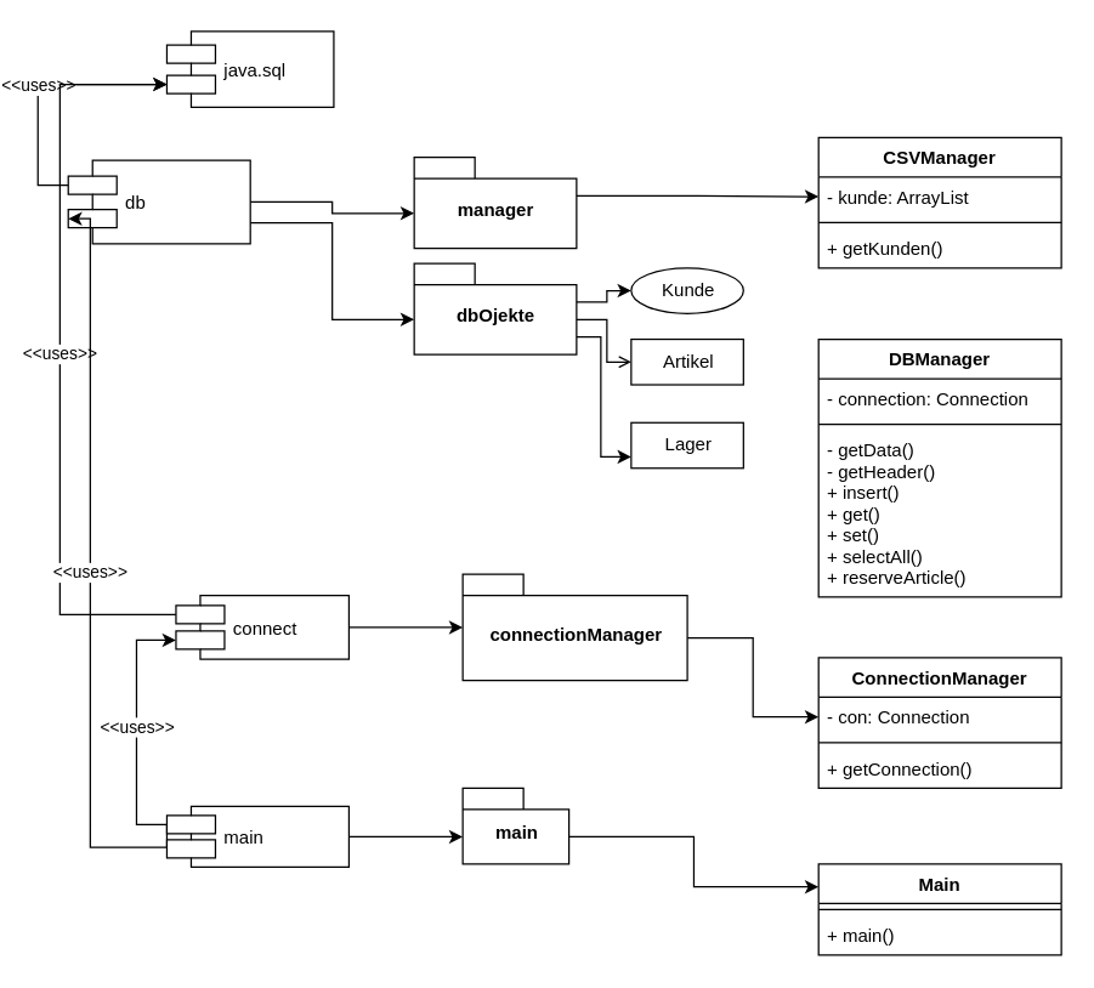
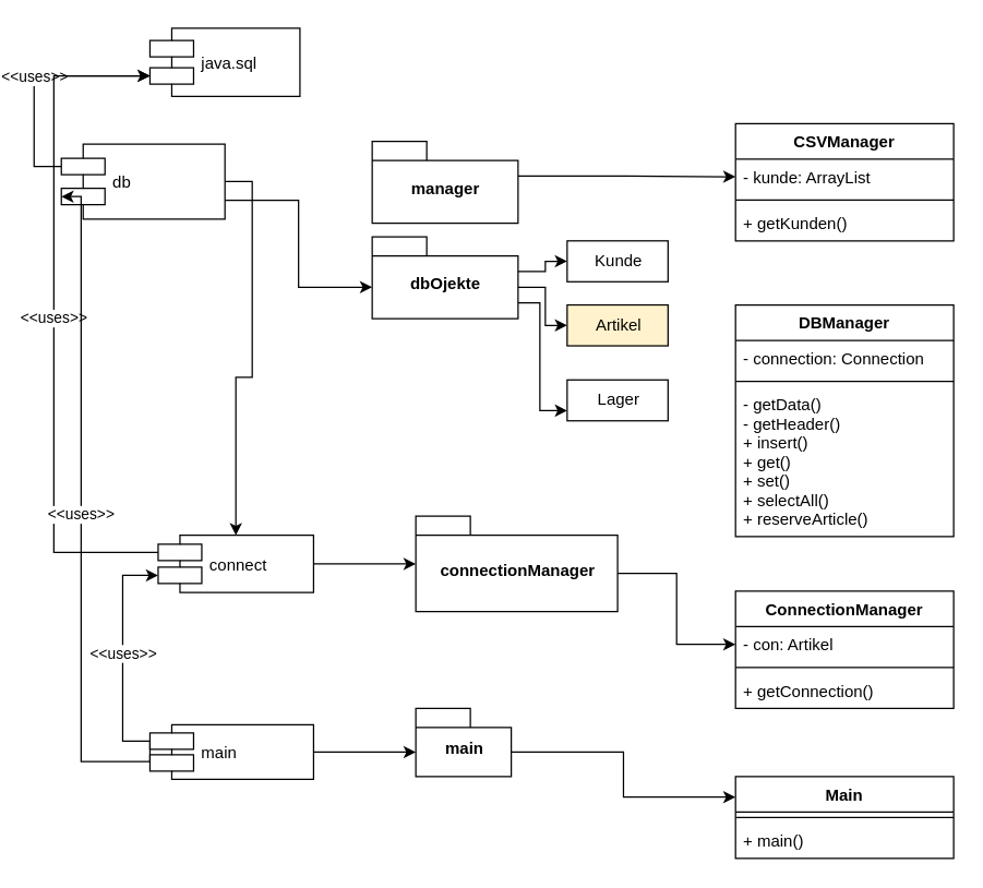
  <mxCell id="0" />
  <mxCell id="1" parent="0" />
- <mxCell id="2" style="edgeStyle=orthogonalEdgeStyle;rounded=0;orthogonalLoop=1;jettySize=auto;html=1;exitX=1;exitY=0.5;exitDx=0;exitDy=0;entryX=0;entryY=0;entryDx=0;entryDy=37;entryPerimeter=0;" edge="1" parent="1" source="5" target="14"><mxGeometry relative="1" as="geometry" /></mxCell>
+ <mxCell id="2" style="edgeStyle=orthogonalEdgeStyle;rounded=0;orthogonalLoop=1;jettySize=auto;html=1;exitX=1;exitY=0.5;exitDx=0;exitDy=0;" edge="1" parent="1" source="5" target="8"><mxGeometry relative="1" as="geometry" /></mxCell>
  <mxCell id="3" style="edgeStyle=orthogonalEdgeStyle;rounded=0;orthogonalLoop=1;jettySize=auto;html=1;exitX=1;exitY=0.75;exitDx=0;exitDy=0;entryX=0;entryY=0;entryDx=0;entryDy=37;entryPerimeter=0;" edge="1" parent="1" source="5" target="18"><mxGeometry relative="1" as="geometry" /></mxCell>
  <mxCell id="4" value="&amp;lt;&amp;lt;uses&amp;gt;&amp;gt;" style="edgeStyle=orthogonalEdgeStyle;rounded=0;orthogonalLoop=1;jettySize=auto;html=1;exitX=0;exitY=0.3;exitDx=0;exitDy=0;entryX=0;entryY=0.7;entryDx=0;entryDy=0;" edge="1" parent="1" source="5" target="41"><mxGeometry relative="1" as="geometry" /></mxCell>
  <mxCell id="5" value="db" style="shape=component;align=left;spacingLeft=36;" vertex="1" parent="1"><mxGeometry x="25.5" y="105" width="120" height="55" as="geometry" /></mxCell>
  <mxCell id="6" style="edgeStyle=orthogonalEdgeStyle;rounded=0;orthogonalLoop=1;jettySize=auto;html=1;exitX=1;exitY=0.5;exitDx=0;exitDy=0;" edge="1" parent="1" source="8" target="12"><mxGeometry relative="1" as="geometry" /></mxCell>
  <mxCell id="7" value="&amp;lt;&amp;lt;uses&amp;gt;&amp;gt;" style="edgeStyle=orthogonalEdgeStyle;rounded=0;orthogonalLoop=1;jettySize=auto;html=1;exitX=0;exitY=0.3;exitDx=0;exitDy=0;entryX=0;entryY=0.7;entryDx=0;entryDy=0;" edge="1" parent="1" source="8" target="41"><mxGeometry relative="1" as="geometry"><Array as="points"><mxPoint x="20" y="404" /><mxPoint x="20" y="55" /></Array></mxGeometry></mxCell>
  <mxCell id="8" value="connect" style="shape=component;align=left;spacingLeft=36;" vertex="1" parent="1"><mxGeometry x="96.5" y="392" width="114" height="42" as="geometry" /></mxCell>
  <mxCell id="9" style="edgeStyle=orthogonalEdgeStyle;rounded=0;orthogonalLoop=1;jettySize=auto;html=1;exitX=0;exitY=0;exitDx=70;exitDy=32;exitPerimeter=0;entryX=0;entryY=0.25;entryDx=0;entryDy=0;" edge="1" parent="1" source="10" target="38"><mxGeometry relative="1" as="geometry" /></mxCell>
  <mxCell id="10" value="main" style="shape=folder;fontStyle=1;spacingTop=10;tabWidth=40;tabHeight=14;tabPosition=left;html=1;" vertex="1" parent="1"><mxGeometry x="285.5" y="519" width="70" height="50" as="geometry" /></mxCell>
  <mxCell id="11" style="edgeStyle=orthogonalEdgeStyle;rounded=0;orthogonalLoop=1;jettySize=auto;html=1;exitX=0;exitY=0;exitDx=148;exitDy=42;exitPerimeter=0;" edge="1" parent="1" source="12" target="31"><mxGeometry relative="1" as="geometry" /></mxCell>
  <mxCell id="12" value="connectionManager" style="shape=folder;fontStyle=1;spacingTop=10;tabWidth=40;tabHeight=14;tabPosition=left;html=1;" vertex="1" parent="1"><mxGeometry x="285.5" y="378" width="148" height="70" as="geometry" /></mxCell>
  <mxCell id="13" style="edgeStyle=orthogonalEdgeStyle;rounded=0;orthogonalLoop=1;jettySize=auto;html=1;exitX=0;exitY=0;exitDx=107;exitDy=25.5;exitPerimeter=0;" edge="1" parent="1" source="14" target="27"><mxGeometry relative="1" as="geometry" /></mxCell>
  <mxCell id="14" value="manager&lt;br&gt;" style="shape=folder;fontStyle=1;spacingTop=10;tabWidth=40;tabHeight=14;tabPosition=left;html=1;align=center;" vertex="1" parent="1"><mxGeometry x="253.5" y="103" width="107" height="60" as="geometry" /></mxCell>
  <mxCell id="15" style="edgeStyle=orthogonalEdgeStyle;rounded=0;orthogonalLoop=1;jettySize=auto;html=1;exitX=0;exitY=0;exitDx=107;exitDy=25.5;exitPerimeter=0;" edge="1" parent="1" source="18" target="21"><mxGeometry relative="1" as="geometry" /></mxCell>
- <mxCell id="16" style="edgeStyle=orthogonalEdgeStyle;rounded=0;orthogonalLoop=1;jettySize=auto;html=1;exitX=0;exitY=0;exitDx=107;exitDy=37;exitPerimeter=0;entryX=0;entryY=0.5;entryDx=0;entryDy=0;endArrow=open;" edge="1" parent="1" source="18" target="20"><mxGeometry relative="1" as="geometry" /></mxCell>
+ <mxCell id="16" style="edgeStyle=orthogonalEdgeStyle;rounded=0;orthogonalLoop=1;jettySize=auto;html=1;exitX=0;exitY=0;exitDx=107;exitDy=37;exitPerimeter=0;entryX=0;entryY=0.5;entryDx=0;entryDy=0;" edge="1" parent="1" source="18" target="20"><mxGeometry relative="1" as="geometry" /></mxCell>
  <mxCell id="17" style="edgeStyle=orthogonalEdgeStyle;rounded=0;orthogonalLoop=1;jettySize=auto;html=1;exitX=0;exitY=0;exitDx=107;exitDy=48.5;exitPerimeter=0;entryX=0;entryY=0.75;entryDx=0;entryDy=0;" edge="1" parent="1" source="18" target="19"><mxGeometry relative="1" as="geometry"><Array as="points"><mxPoint x="376.5" y="222" /><mxPoint x="376.5" y="301" /></Array></mxGeometry></mxCell>
  <mxCell id="18" value="dbOjekte" style="shape=folder;fontStyle=1;spacingTop=10;tabWidth=40;tabHeight=14;tabPosition=left;html=1;align=center;" vertex="1" parent="1"><mxGeometry x="253.5" y="173" width="107" height="60" as="geometry" /></mxCell>
  <mxCell id="19" value="Lager" style="html=1;" vertex="1" parent="1"><mxGeometry x="396.5" y="278" width="74" height="30" as="geometry" /></mxCell>
- <mxCell id="20" value="Artikel" style="html=1;" vertex="1" parent="1"><mxGeometry x="396.5" y="223" width="74" height="30" as="geometry" /></mxCell>
- <mxCell id="21" value="Kunde" style="ellipse;html=1;" vertex="1" parent="1"><mxGeometry x="396.5" y="176" width="74" height="30" as="geometry" /></mxCell>
+ <mxCell id="20" value="Artikel" style="html=1;fillColor=#fff2cc;" vertex="1" parent="1"><mxGeometry x="396.5" y="223" width="74" height="30" as="geometry" /></mxCell>
+ <mxCell id="21" value="Kunde" style="html=1;" vertex="1" parent="1"><mxGeometry x="396.5" y="176" width="74" height="30" as="geometry" /></mxCell>
  <mxCell id="22" value="DBManager" style="swimlane;fontStyle=1;align=center;verticalAlign=top;childLayout=stackLayout;horizontal=1;startSize=26;horizontalStack=0;resizeParent=1;resizeParentMax=0;resizeLast=0;collapsible=1;marginBottom=0;" vertex="1" parent="1"><mxGeometry x="520" y="223" width="160" height="170" as="geometry" /></mxCell>
  <mxCell id="23" value="- connection: Connection" style="text;strokeColor=none;fillColor=none;align=left;verticalAlign=top;spacingLeft=4;spacingRight=4;overflow=hidden;rotatable=0;points=[[0,0.5],[1,0.5]];portConstraint=eastwest;" vertex="1" parent="22"><mxGeometry y="26" width="160" height="26" as="geometry" /></mxCell>
  <mxCell id="24" value="" style="line;strokeWidth=1;fillColor=none;align=left;verticalAlign=middle;spacingTop=-1;spacingLeft=3;spacingRight=3;rotatable=0;labelPosition=right;points=[];portConstraint=eastwest;" vertex="1" parent="22"><mxGeometry y="52" width="160" height="8" as="geometry" /></mxCell>
  <mxCell id="25" value="- getData()&#10;- getHeader()&#10;+ insert()&#10;+ get()&#10;+ set()&#10;+ selectAll()&#10;+ reserveArticle()&#10;" style="text;strokeColor=none;fillColor=none;align=left;verticalAlign=top;spacingLeft=4;spacingRight=4;overflow=hidden;rotatable=0;points=[[0,0.5],[1,0.5]];portConstraint=eastwest;" vertex="1" parent="22"><mxGeometry y="60" width="160" height="110" as="geometry" /></mxCell>
  <mxCell id="26" value="CSVManager" style="swimlane;fontStyle=1;align=center;verticalAlign=top;childLayout=stackLayout;horizontal=1;startSize=26;horizontalStack=0;resizeParent=1;resizeParentMax=0;resizeLast=0;collapsible=1;marginBottom=0;" vertex="1" parent="1"><mxGeometry x="520" y="90" width="160" height="86" as="geometry" /></mxCell>
  <mxCell id="27" value="- kunde: ArrayList" style="text;strokeColor=none;fillColor=none;align=left;verticalAlign=top;spacingLeft=4;spacingRight=4;overflow=hidden;rotatable=0;points=[[0,0.5],[1,0.5]];portConstraint=eastwest;" vertex="1" parent="26"><mxGeometry y="26" width="160" height="26" as="geometry" /></mxCell>
  <mxCell id="28" value="" style="line;strokeWidth=1;fillColor=none;align=left;verticalAlign=middle;spacingTop=-1;spacingLeft=3;spacingRight=3;rotatable=0;labelPosition=right;points=[];portConstraint=eastwest;" vertex="1" parent="26"><mxGeometry y="52" width="160" height="8" as="geometry" /></mxCell>
  <mxCell id="29" value="+ getKunden()" style="text;strokeColor=none;fillColor=none;align=left;verticalAlign=top;spacingLeft=4;spacingRight=4;overflow=hidden;rotatable=0;points=[[0,0.5],[1,0.5]];portConstraint=eastwest;" vertex="1" parent="26"><mxGeometry y="60" width="160" height="26" as="geometry" /></mxCell>
  <mxCell id="30" value="ConnectionManager" style="swimlane;fontStyle=1;align=center;verticalAlign=top;childLayout=stackLayout;horizontal=1;startSize=26;horizontalStack=0;resizeParent=1;resizeParentMax=0;resizeLast=0;collapsible=1;marginBottom=0;" vertex="1" parent="1"><mxGeometry x="520" y="433" width="160" height="86" as="geometry" /></mxCell>
- <mxCell id="31" value="- con: Connection" style="text;strokeColor=none;fillColor=none;align=left;verticalAlign=top;spacingLeft=4;spacingRight=4;overflow=hidden;rotatable=0;points=[[0,0.5],[1,0.5]];portConstraint=eastwest;" vertex="1" parent="30"><mxGeometry y="26" width="160" height="26" as="geometry" /></mxCell>
+ <mxCell id="31" value="- con: Artikel" style="text;strokeColor=none;fillColor=none;align=left;verticalAlign=top;spacingLeft=4;spacingRight=4;overflow=hidden;rotatable=0;points=[[0,0.5],[1,0.5]];portConstraint=eastwest;" vertex="1" parent="30"><mxGeometry y="26" width="160" height="26" as="geometry" /></mxCell>
  <mxCell id="32" value="" style="line;strokeWidth=1;fillColor=none;align=left;verticalAlign=middle;spacingTop=-1;spacingLeft=3;spacingRight=3;rotatable=0;labelPosition=right;points=[];portConstraint=eastwest;" vertex="1" parent="30"><mxGeometry y="52" width="160" height="8" as="geometry" /></mxCell>
  <mxCell id="33" value="+ getConnection()" style="text;strokeColor=none;fillColor=none;align=left;verticalAlign=top;spacingLeft=4;spacingRight=4;overflow=hidden;rotatable=0;points=[[0,0.5],[1,0.5]];portConstraint=eastwest;" vertex="1" parent="30"><mxGeometry y="60" width="160" height="26" as="geometry" /></mxCell>
  <mxCell id="34" style="edgeStyle=orthogonalEdgeStyle;rounded=0;orthogonalLoop=1;jettySize=auto;html=1;exitX=1;exitY=0.5;exitDx=0;exitDy=0;entryX=0;entryY=0;entryDx=0;entryDy=32;entryPerimeter=0;" edge="1" parent="1" source="37" target="10"><mxGeometry relative="1" as="geometry" /></mxCell>
  <mxCell id="35" value="&amp;lt;&amp;lt;uses&amp;gt;&amp;gt;" style="edgeStyle=orthogonalEdgeStyle;rounded=0;orthogonalLoop=1;jettySize=auto;html=1;exitX=0;exitY=0.3;exitDx=0;exitDy=0;entryX=0;entryY=0.7;entryDx=0;entryDy=0;" edge="1" parent="1" source="37" target="8"><mxGeometry relative="1" as="geometry" /></mxCell>
  <mxCell id="36" value="&amp;lt;&amp;lt;uses&amp;gt;&amp;gt;" style="edgeStyle=orthogonalEdgeStyle;rounded=0;orthogonalLoop=1;jettySize=auto;html=1;exitX=0;exitY=0.3;exitDx=0;exitDy=0;entryX=0;entryY=0.7;entryDx=0;entryDy=0;" edge="1" parent="1" source="37" target="5"><mxGeometry relative="1" as="geometry"><Array as="points"><mxPoint x="90" y="558" /><mxPoint x="40" y="558" /><mxPoint x="40" y="144" /></Array></mxGeometry></mxCell>
  <mxCell id="37" value="main" style="shape=component;align=left;spacingLeft=36;" vertex="1" parent="1"><mxGeometry x="90.5" y="531" width="120" height="40" as="geometry" /></mxCell>
  <mxCell id="38" value="Main" style="swimlane;fontStyle=1;align=center;verticalAlign=top;childLayout=stackLayout;horizontal=1;startSize=26;horizontalStack=0;resizeParent=1;resizeParentMax=0;resizeLast=0;collapsible=1;marginBottom=0;" vertex="1" parent="1"><mxGeometry x="520" y="569" width="160" height="60" as="geometry" /></mxCell>
  <mxCell id="39" value="" style="line;strokeWidth=1;fillColor=none;align=left;verticalAlign=middle;spacingTop=-1;spacingLeft=3;spacingRight=3;rotatable=0;labelPosition=right;points=[];portConstraint=eastwest;" vertex="1" parent="38"><mxGeometry y="26" width="160" height="8" as="geometry" /></mxCell>
  <mxCell id="40" value="+ main()" style="text;strokeColor=none;fillColor=none;align=left;verticalAlign=top;spacingLeft=4;spacingRight=4;overflow=hidden;rotatable=0;points=[[0,0.5],[1,0.5]];portConstraint=eastwest;" vertex="1" parent="38"><mxGeometry y="34" width="160" height="26" as="geometry" /></mxCell>
  <mxCell id="41" value="java.sql" style="shape=component;align=left;spacingLeft=36;" vertex="1" parent="1"><mxGeometry x="90.5" y="20" width="110" height="50" as="geometry" /></mxCell>
